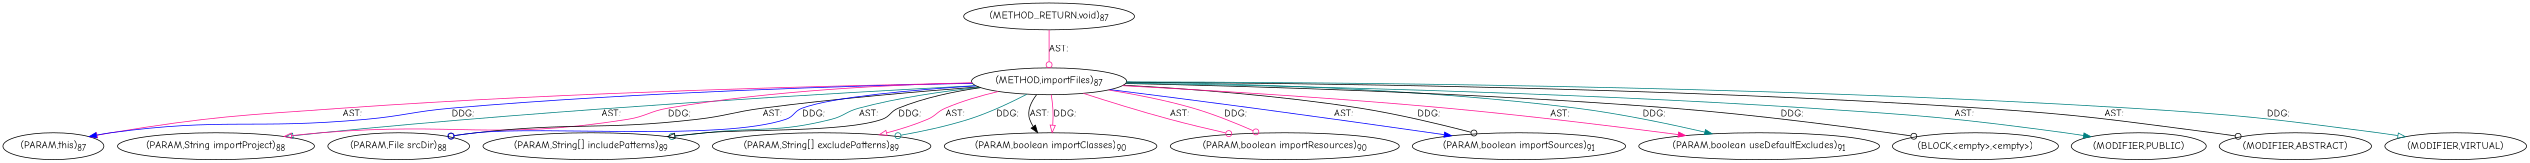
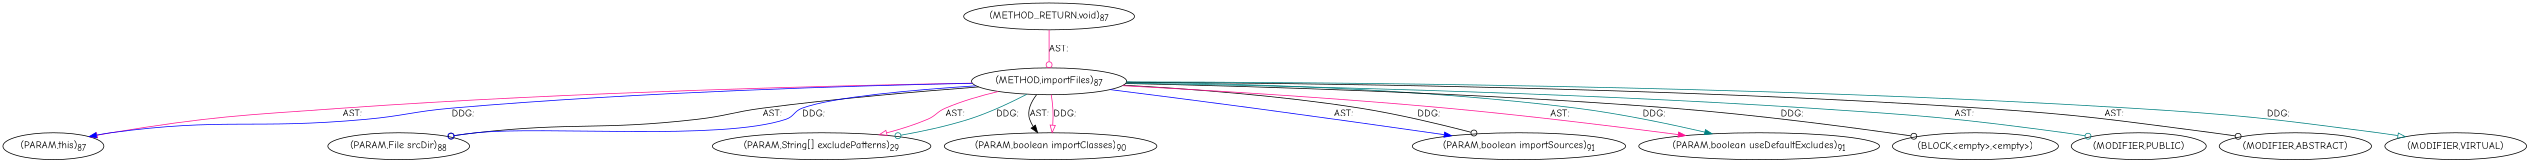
  digraph {
    fontname="Comic Neue"
    node [fontname="Comic Neue"]
    edge [arrowhead=odot color=deeppink fontname="Comic Neue"]
    n1 [label=<(METHOD,importFiles)<SUB>87</SUB>>]
    n2 [label=<(PARAM,this)<SUB>87</SUB>>]
-   n3 [label=<(PARAM,String importProject)<SUB>88</SUB>>]
    n4 [label=<(PARAM,File srcDir)<SUB>88</SUB>>]
-   n5 [label=<(PARAM,String[] includePatterns)<SUB>89</SUB>>]
-   n6 [label=<(PARAM,String[] excludePatterns)<SUB>89</SUB>>]
+   n6 [label=<(PARAM,String[] excludePatterns)<SUB>29</SUB>>]
    n7 [label=<(PARAM,boolean importClasses)<SUB>90</SUB>>]
-   n8 [label=<(PARAM,boolean importResources)<SUB>90</SUB>>]
    n9 [label=<(PARAM,boolean importSources)<SUB>91</SUB>>]
    n10 [label=<(PARAM,boolean useDefaultExcludes)<SUB>91</SUB>>]
    n11 [label=<(BLOCK,&lt;empty&gt;,&lt;empty&gt;)>]
    n12 [label=<(MODIFIER,PUBLIC)>]
    n13 [label=<(MODIFIER,ABSTRACT)>]
    n14 [label=<(MODIFIER,VIRTUAL)>]
    n15 [label=<(METHOD_RETURN,void)<SUB>87</SUB>>]
    n1 -> n2 [arrowhead=onormal label="AST: "]
    n1 -> n2 [arrowhead=normal color=blue label="DDG: "]
-   n1 -> n3 [arrowhead=onormal color=teal label="AST: "]
-   n1 -> n3 [arrowhead=onormal label="DDG: "]
    n1 -> n4 [color=black label="AST: "]
    n1 -> n4 [color=blue label="DDG: "]
-   n1 -> n5 [color=teal label="AST: "]
-   n1 -> n5 [arrowhead=onormal color=black label="DDG: "]
    n1 -> n6 [arrowhead=onormal label="AST: "]
    n1 -> n6 [color=teal label="DDG: "]
    n1 -> n7 [arrowhead=normal color=black label="AST: "]
    n1 -> n7 [arrowhead=onormal label="DDG: "]
-   n1 -> n8 [label="AST: "]
-   n1 -> n8 [label="DDG: "]
    n1 -> n9 [arrowhead=normal color=blue label="AST: "]
    n1 -> n9 [color=black label="DDG: "]
    n1 -> n10 [arrowhead=normal label="AST: "]
    n1 -> n10 [arrowhead=normal color=teal label="DDG: "]
    n1 -> n11 [color=black label="DDG: "]
-   n1 -> n12 [arrowhead=normal color=teal label="AST: "]
+   n1 -> n12 [color=teal label="AST: "]
    n1 -> n13 [color=black label="AST: "]
    n1 -> n14 [arrowhead=onormal color=teal label="DDG: "]
    n15 -> n1 [label="AST: "]
  }
